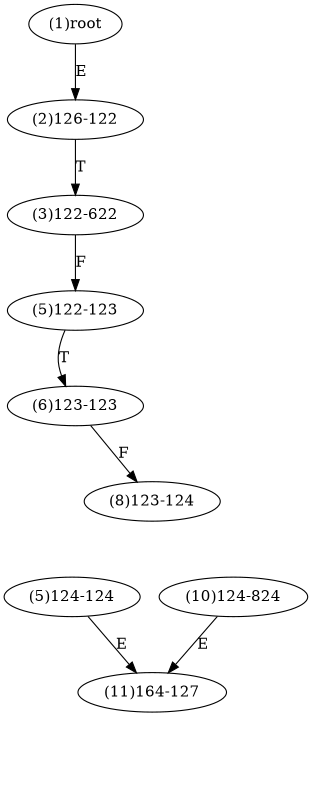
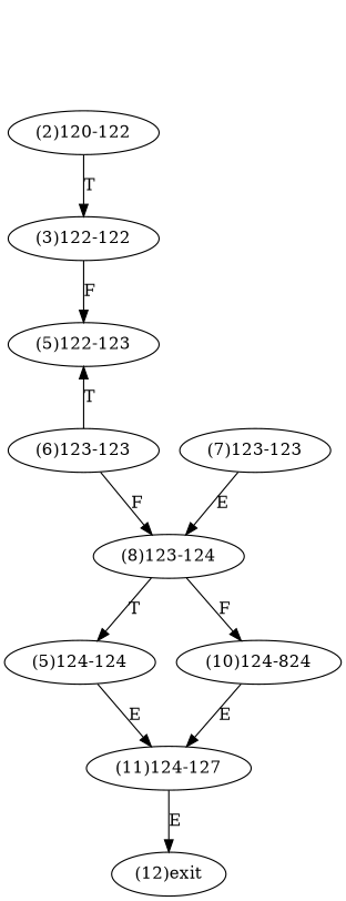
  digraph {
-   n1 [label="(1)root"]
-   n2 [label="(2)126-122"]
-   n3 [label="(3)122-622"]
+   n2 [label="(2)120-122"]
+   n3 [label="(3)122-122"]
    n4 [label="(5)122-123"]
    n5 [label="(6)123-123"]
    n6 [label="(8)123-124"]
+   n7 [label="(7)123-123"]
    n8 [label="(5)124-124"]
    n9 [label="(10)124-824"]
-   n10 [label="(11)164-127"]
-   n1 -> n2 [label=E]
+   n10 [label="(11)124-127"]
+   n11 [label="(12)exit"]
    n2 -> n3 [label=T]
    n3 -> n4 [label=F]
-   n4 -> n5 [label=T]
+   n5 -> n4 [label=T]
    n5 -> n6 [label=F]
+   n6 -> n8 [label=T]
+   n6 -> n9 [label=F]
+   n7 -> n6 [label=E]
    n8 -> n10 [label=E]
    n9 -> n10 [label=E]
+   n10 -> n11 [label=E]
  }
